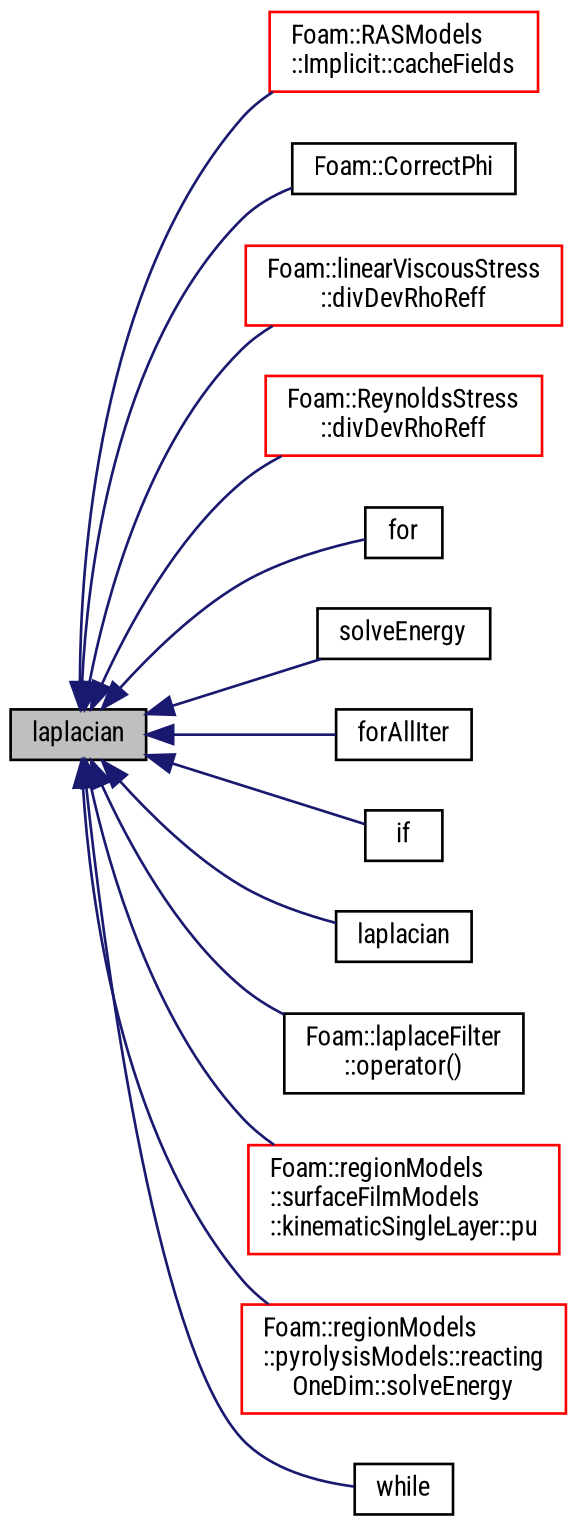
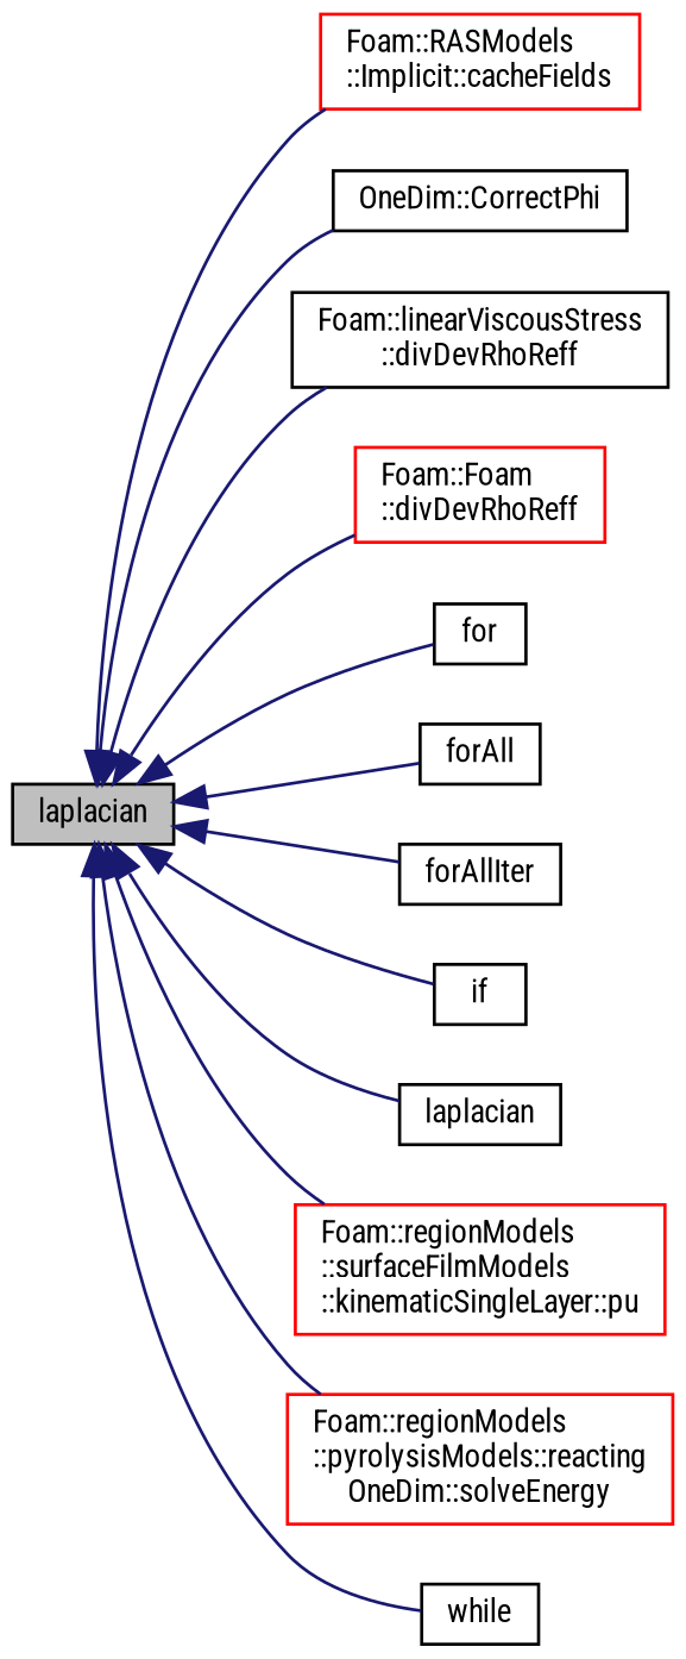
  digraph {
    fontname="Roboto Condensed"
    rankdir=LR
    node [color=black fontname="Roboto Condensed" fontsize=10 shape=record]
    edge [color=midnightblue dir=back fontname="Roboto Condensed" fontsize=10 labelfontname=Helvetica labelfontsize=10 style=solid]
    n1 [fillcolor=grey75 fontcolor=black height=0.2 label=laplacian style=filled width=0.4]
    n2 [color=red height=0.2 label="Foam::RASModels\l::Implicit::cacheFields" width=0.4]
-   n3 [height=0.2 label="Foam::CorrectPhi" width=0.4]
-   n4 [color=red height=0.2 label="Foam::linearViscousStress\l::divDevRhoReff" width=0.4]
-   n5 [color=red height=0.2 label="Foam::ReynoldsStress\l::divDevRhoReff" width=0.4]
+   n3 [height=0.2 label="OneDim::CorrectPhi" width=0.4]
+   n4 [height=0.2 label="Foam::linearViscousStress\l::divDevRhoReff" width=0.4]
+   n5 [color=red height=0.2 label="Foam::Foam\l::divDevRhoReff" width=0.4]
    n6 [height=0.2 label=for width=0.4]
-   n7 [height=0.2 label=solveEnergy width=0.4]
+   n7 [height=0.2 label=forAll width=0.4]
    n8 [height=0.2 label=forAllIter width=0.4]
    n9 [height=0.2 label=if width=0.4]
    n10 [height=0.2 label=laplacian width=0.4]
-   n11 [height=0.2 label="Foam::laplaceFilter\l::operator()" width=0.4]
    n12 [color=red height=0.2 label="Foam::regionModels\l::surfaceFilmModels\l::kinematicSingleLayer::pu" width=0.4]
    n13 [color=red height=0.2 label="Foam::regionModels\l::pyrolysisModels::reacting\lOneDim::solveEnergy" width=0.4]
    n14 [height=0.2 label=while width=0.4]
    n1 -> n2
    n1 -> n3
    n1 -> n4
    n1 -> n5
    n1 -> n6
    n1 -> n7
    n1 -> n8
    n1 -> n9
    n1 -> n10
-   n1 -> n11
    n1 -> n12
    n1 -> n13
    n1 -> n14
  }
